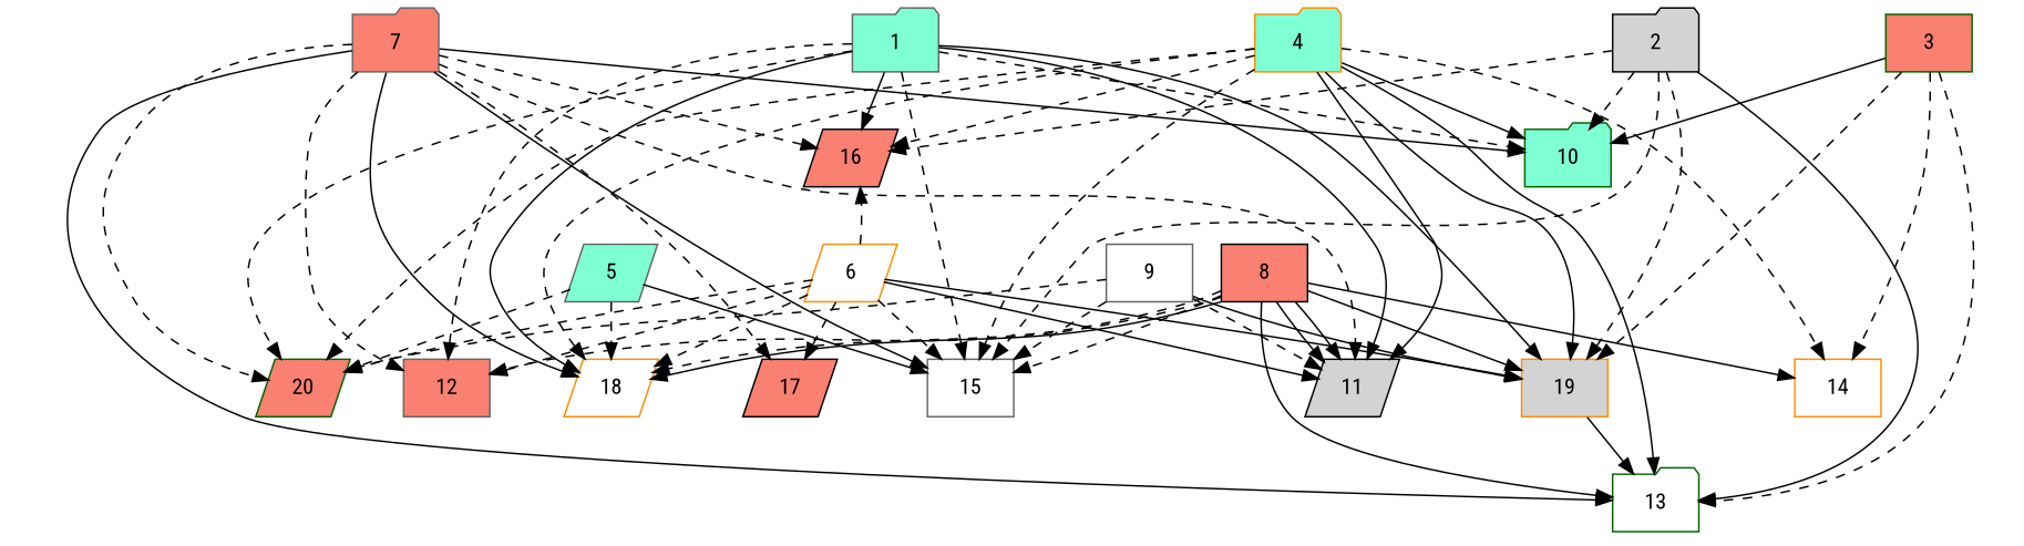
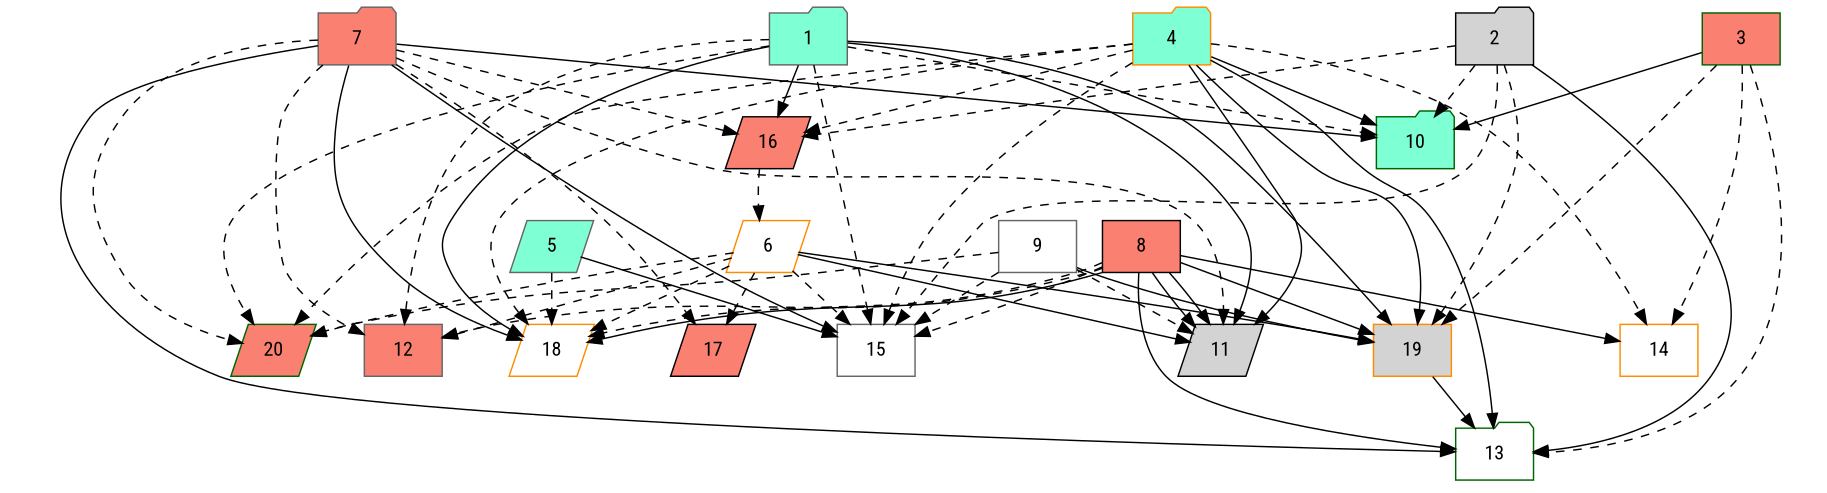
  digraph {
    fontname="Roboto Condensed"
    node [alpha=0.13 color=gray40 fillcolor=salmon fontname="Roboto Condensed" shape=parallelogram style=filled]
    edge [fontname="Roboto Condensed" style=dashed]
    1 [alpha=0.20 expect_size=7514112 fillcolor=aquamarine shape=folder]
    10 [color=darkgreen expect_size=51104768 fillcolor=aquamarine shape=folder]
    11 [alpha=0.07 color=black expect_size=43665408 fillcolor=lightgrey]
    12 [expect_size=42671104 shape=box]
    15 [alpha=0.18 expect_size=50934784 fillcolor=white shape=box]
    16 [alpha=0.19 color=black expect_size=13612032]
    18 [alpha=0.17 color=darkorange expect_size=26226688 fillcolor=white]
    19 [alpha=0.08 color=darkorange expect_size=49217536 fillcolor=lightgrey shape=box]
    20 [alpha=0.19 color=darkgreen expect_size=11453440]
    13 [color=darkgreen expect_size=35371008 fillcolor=white shape=folder]
    2 [alpha=0.17 color=black expect_size=13698048 fillcolor=lightgrey shape=folder]
    3 [alpha=0.05 color=darkgreen expect_size=16909312 shape=box]
    14 [alpha=0.15 color=darkorange expect_size=46034944 fillcolor=white shape=box]
    4 [alpha=0.02 color=darkorange expect_size=22093824 fillcolor=aquamarine shape=folder]
    5 [alpha=0.04 expect_size=35402752 fillcolor=aquamarine]
    6 [alpha=0.06 color=darkorange expect_size=48647168 fillcolor=white]
    17 [alpha=0.08 color=black expect_size=27109376]
    7 [alpha=0.20 expect_size=22493184 shape=folder]
    8 [alpha=0.10 color=black expect_size=31564800 shape=box]
    9 [alpha=0.04 expect_size=5888000 fillcolor=white shape=box]
    1 -> 10
    1 -> 11 [style=solid]
    1 -> 12
    1 -> 15
    1 -> 16 [style=solid]
    1 -> 18 [style=solid]
    1 -> 19 [style=solid]
    1 -> 20
    19 -> 13 [style=solid]
    2 -> 10
    2 -> 15
    2 -> 16
    2 -> 19
    2 -> 13 [style=solid]
    3 -> 10 [style=solid]
    3 -> 19
    3 -> 13
    3 -> 14
    4 -> 10 [style=solid]
    4 -> 11 [style=solid]
    4 -> 15
    4 -> 16
    4 -> 18
    4 -> 19 [style=solid]
    4 -> 20
    4 -> 13 [style=solid]
    4 -> 14
    5 -> 15 [style=solid]
    5 -> 18
-   5 -> 20
    6 -> 11 [style=solid]
    6 -> 12
    6 -> 15
-   6 -> 16
+   16 -> 6
    6 -> 18
    6 -> 19 [style=solid]
    6 -> 20
    6 -> 17
    7 -> 10 [style=solid]
    7 -> 11
    7 -> 12
    7 -> 15 [style=solid]
    7 -> 16
    7 -> 18 [style=solid]
    7 -> 20
    7 -> 13 [style=solid]
    7 -> 17
    8 -> 11 [style=solid]
    8 -> 11 [style=solid]
    8 -> 12
    8 -> 15
    8 -> 18
    8 -> 18 [style=solid]
    8 -> 19 [style=solid]
    8 -> 13 [style=solid]
    8 -> 14 [style=solid]
    9 -> 11
    9 -> 15
    9 -> 19 [style=solid]
    9 -> 20
  }
